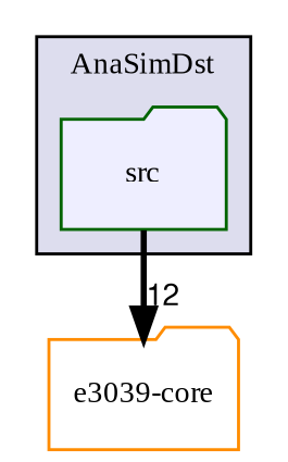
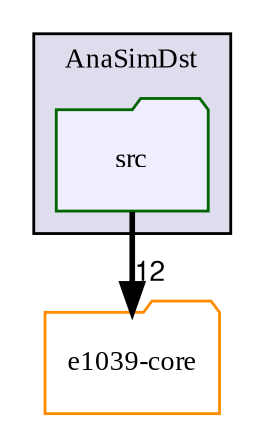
  digraph {
    compound=true
    fontname="Liberation Serif"
    node [fontname="Liberation Serif" fontsize=10 shape=folder]
    n1 [fillcolor="#eeeeff" label=src pencolor=black style=filled color=darkgreen]
-   n2 [color=darkorange label="e3039-core"]
+   n2 [color=darkorange label="e1039-core"]
    subgraph cluster_1 {
      bgcolor="#ddddee"
      fontsize=10
      label=AnaSimDst
      pencolor=black
      n1
    }
    n1 -> n2 [headlabel=12 labeldistance=1.5 labelfontname=FreeSans labelfontsize=10 style=bold fontname="Liberation Serif"]
  }
